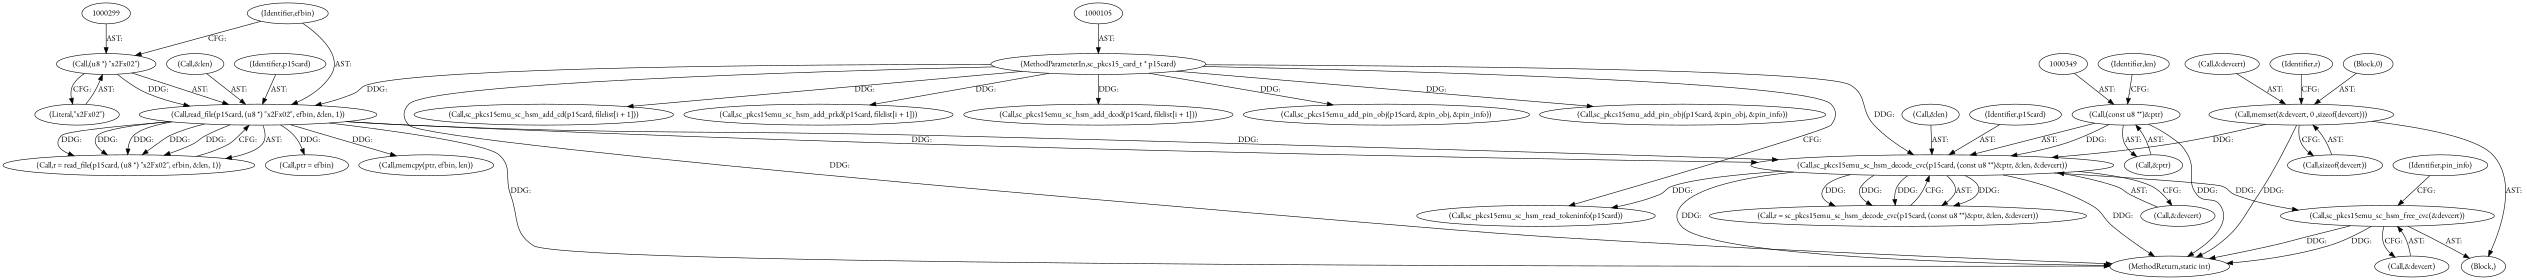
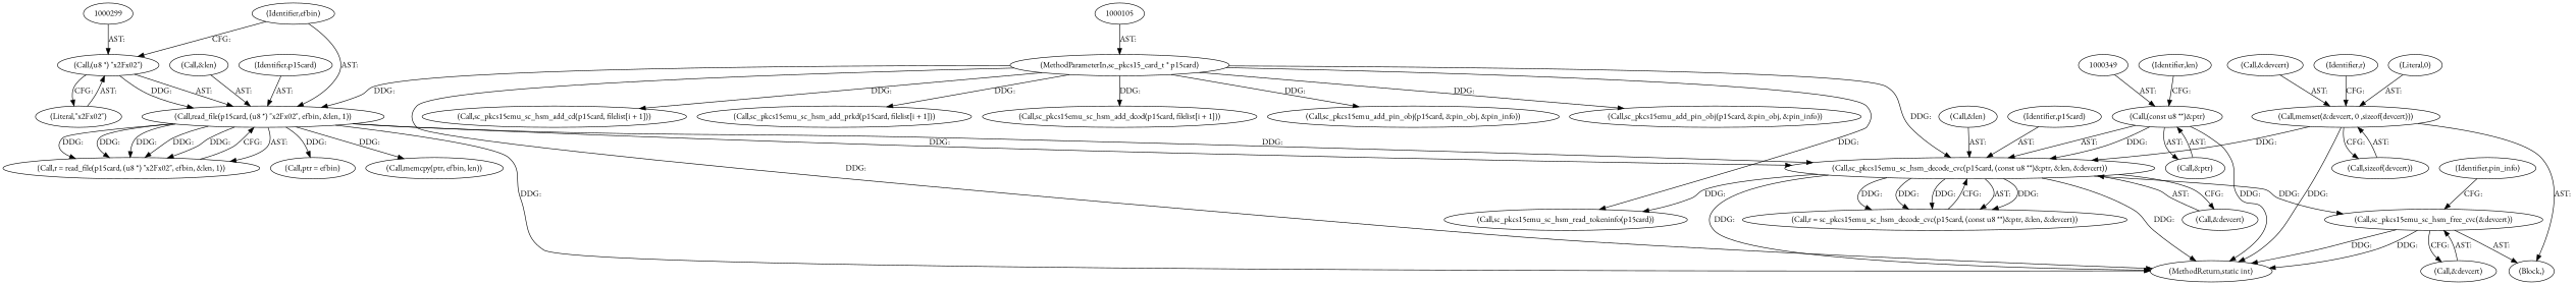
  digraph {
    fontname="EB Garamond"
    node [fontname="EB Garamond"]
    edge [fontname="EB Garamond"]
    n1 [label="(Call,sc_pkcs15emu_sc_hsm_free_cvc(&devcert))"]
    n2 [label="(MethodReturn,static int)"]
    n3 [label="(Call,&devcert)"]
    n4 [label="(Block,)"]
    n5 [label="(Call,sc_pkcs15emu_sc_hsm_decode_cvc(p15card, (const u8 **)&ptr, &len, &devcert))"]
    n6 [label="(Call,&devcert)"]
    n7 [label="(Call,r = sc_pkcs15emu_sc_hsm_decode_cvc(p15card, (const u8 **)&ptr, &len, &devcert))"]
    n8 [label="(Call,sc_pkcs15emu_sc_hsm_read_tokeninfo(p15card))"]
    n9 [label="(Call,read_file(p15card, (u8 *) \"\x2F\x02\", efbin, &len, 1))"]
    n10 [label="(Call,r = read_file(p15card, (u8 *) \"\x2F\x02\", efbin, &len, 1))"]
    n11 [label="(Call,ptr = efbin)"]
    n12 [label="(Call,memcpy(ptr, efbin, len))"]
    n13 [label="(MethodParameterIn,sc_pkcs15_card_t * p15card)"]
    n14 [label="(Call,sc_pkcs15emu_sc_hsm_add_cd(p15card, filelist[i + 1]))"]
    n15 [label="(Call,sc_pkcs15emu_sc_hsm_add_prkd(p15card, filelist[i + 1]))"]
    n16 [label="(Call,sc_pkcs15emu_sc_hsm_add_dcod(p15card, filelist[i + 1]))"]
    n17 [label="(Call,sc_pkcs15emu_add_pin_obj(p15card, &pin_obj, &pin_info))"]
    n18 [label="(Call,sc_pkcs15emu_add_pin_obj(p15card, &pin_obj, &pin_info))"]
    1000105
    n20 [label="(Call,(u8 *) \"\x2F\x02\")"]
    n21 [label="(Literal,\"\x2F\x02\")"]
    n22 [label="(Call,(const u8 **)&ptr)"]
    n23 [label="(Call,&ptr)"]
    n24 [label="(Call,memset(&devcert, 0 ,sizeof(devcert)))"]
    n25 [label="(Call,sizeof(devcert))"]
    n26 [label="(Identifier,pin_info)"]
    n27 [label="(Call,&len)"]
    n28 [label="(Call,&len)"]
    n29 [label="(Identifier,p15card)"]
    n30 [label="(Call,&devcert)"]
    n31 [label="(Identifier,r)"]
-   n32 [label="(Block,0)"]
+   n32 [label="(Literal,0)"]
    n33 [label="(Identifier,efbin)"]
    n34 [label="(Identifier,p15card)"]
    n35 [label="(Identifier,len)"]
    1000299
    1000349
    n1 -> n2 [label="DDG: "]
    n1 -> n2 [label="DDG: "]
    n1 -> n3 [label="CFG: "]
    n1 -> n4 [label="AST: "]
    n3 -> n1 [label="AST: "]
    n5 -> n1 [label="DDG: "]
    n5 -> n2 [label="DDG: "]
    n5 -> n2 [label="DDG: "]
    n5 -> n6 [label="CFG: "]
    n5 -> n7 [label="AST: "]
    n5 -> n7 [label="DDG: "]
    n5 -> n7 [label="DDG: "]
    n5 -> n7 [label="DDG: "]
    n5 -> n7 [label="DDG: "]
    n5 -> n8 [label="DDG: "]
    n6 -> n5 [label="AST: "]
    n7 -> n5 [label="CFG: "]
    n9 -> n2 [label="DDG: "]
    n9 -> n5 [label="DDG: "]
    n9 -> n5 [label="DDG: "]
    n9 -> n10 [label="AST: "]
    n9 -> n10 [label="DDG: "]
    n9 -> n10 [label="DDG: "]
    n9 -> n10 [label="DDG: "]
    n9 -> n10 [label="DDG: "]
    n9 -> n10 [label="DDG: "]
    n9 -> n11 [label="DDG: "]
    n9 -> n12 [label="DDG: "]
    n10 -> n9 [label="CFG: "]
    n13 -> n2 [label="DDG: "]
    n13 -> n5 [label="DDG: "]
-   n13 -> n8 [label="CFG: "]
+   n13 -> n8 [label="DDG: "]
    n13 -> n9 [label="DDG: "]
    n13 -> n14 [label="DDG: "]
    n13 -> n15 [label="DDG: "]
    n13 -> n16 [label="DDG: "]
    n13 -> n17 [label="DDG: "]
    n13 -> n18 [label="DDG: "]
    1000105 -> n13 [label="AST: "]
    n20 -> n9 [label="AST: "]
    n20 -> n9 [label="DDG: "]
    n20 -> n21 [label="CFG: "]
    n21 -> n20 [label="AST: "]
    n22 -> n2 [label="DDG: "]
    n22 -> n5 [label="AST: "]
    n22 -> n5 [label="DDG: "]
    n22 -> n23 [label="AST: "]
    n23 -> n22 [label="AST: "]
    n24 -> n2 [label="DDG: "]
    n24 -> n4 [label="AST: "]
    n24 -> n5 [label="DDG: "]
    n24 -> n25 [label="CFG: "]
    n25 -> n24 [label="AST: "]
    n26 -> n1 [label="CFG: "]
    n27 -> n5 [label="AST: "]
    n28 -> n9 [label="AST: "]
    n29 -> n9 [label="AST: "]
    n30 -> n24 [label="AST: "]
    n31 -> n24 [label="CFG: "]
    n32 -> n24 [label="AST: "]
    n33 -> n9 [label="AST: "]
    n33 -> n20 [label="CFG: "]
    n34 -> n5 [label="AST: "]
    n35 -> n22 [label="CFG: "]
    1000299 -> n20 [label="AST: "]
    1000349 -> n22 [label="AST: "]
  }
